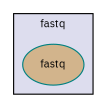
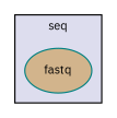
  digraph {
    compound=true
    fontname="IBM Plex Sans"
    n1 [fillcolor=tan fontname="IBM Plex Sans" fontsize=10 label=fastq pencolor=black shape=ellipse style=filled color=teal]
    subgraph cluster_1 {
      bgcolor="#ddddee"
      fontsize=10
-     label=fastq
+     label=seq
      pencolor=black
      n1
    }
  }
